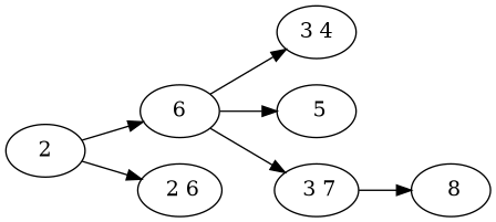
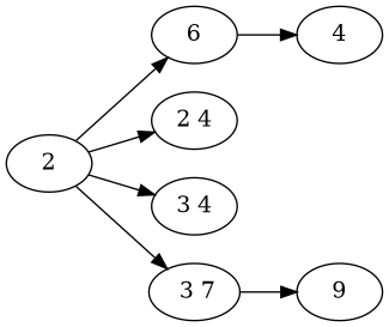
  digraph {
    rankdir=LR
    n1 [label=2]
    n2 [label=6]
-   " 2 6"
+   " 2 6" [label="2 4"]
    n4 [label="3 4"]
-   " 5"
+   " 5" [label=4]
    " 3 7"
-   " 8"
+   " 8" [label=9]
    n1 -> n2
    n1 -> " 2 6"
-   n2 -> n4
+   n1 -> n4
    n2 -> " 5"
-   n2 -> " 3 7"
+   n1 -> " 3 7"
    " 3 7" -> " 8"
  }
